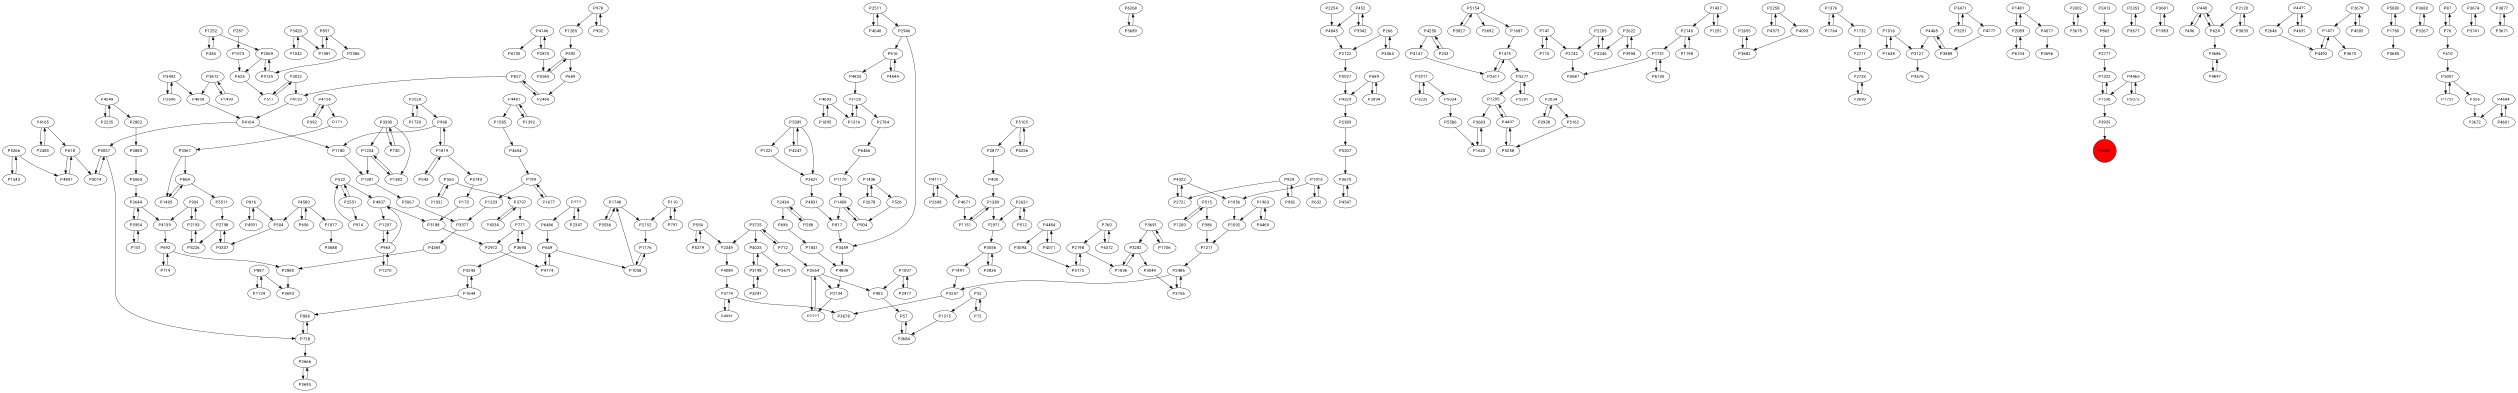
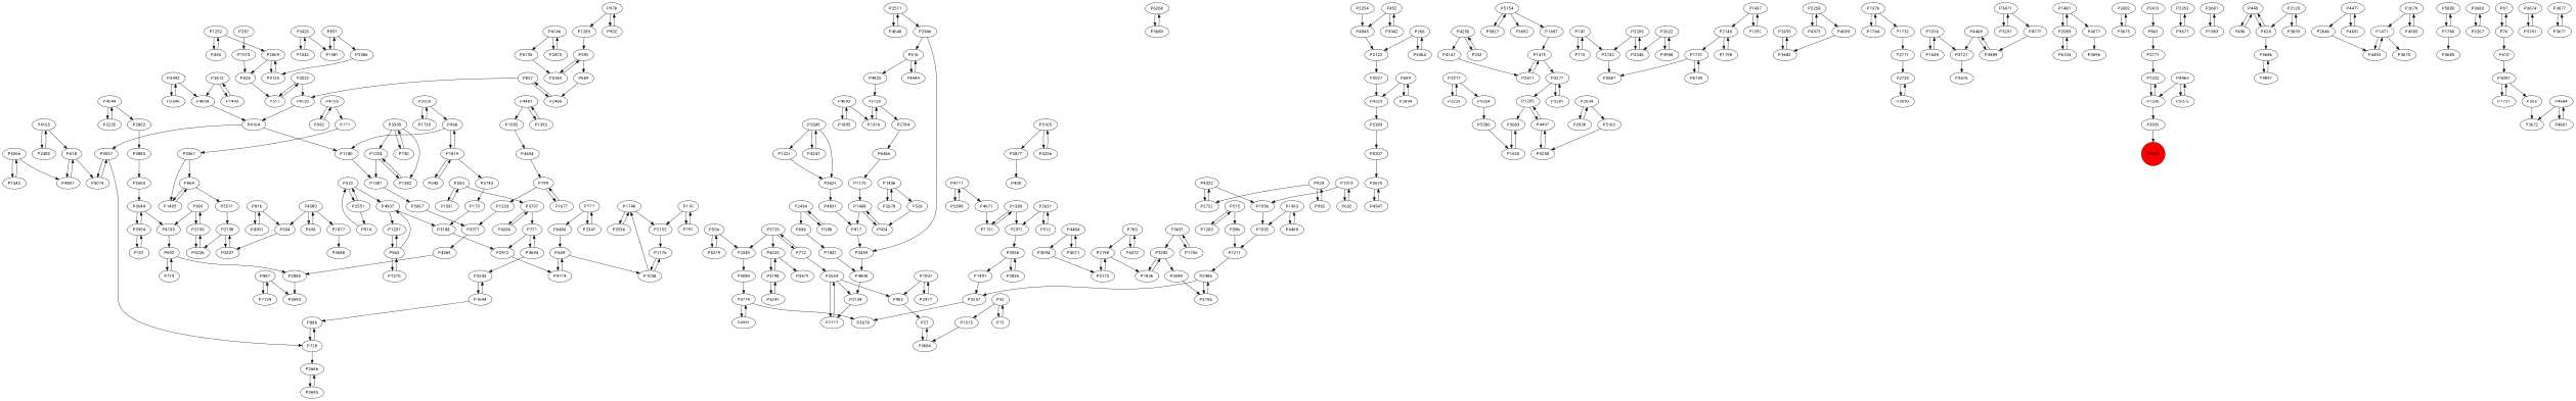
  digraph {
    fontname=Roboto
    node [fontname=Roboto]
    edge [fontname=Roboto]
    P1748
    P2152
    P3536
    P1176
    P1644
    P5243
    P886
    P1211
    P2486
    P5257
    P3756
    P3678
    P6268
    P3689
    P5207
    P3670
    P4547
    P1315
    P3684
    P57
    P816
    P4591
    P504
    P3337
    P760
    P2198
    P6372
    P1836
    P3175
    P3282
    P1687
    P1475
    P5277
    P2611
    P1295
    P5281
    P2802
    P3883
    P5060
    P3644
    P2696
    P3442
    P4858
    P4164
    P1392
    P4481
    P1585
    P4654
    P1007
    P2477
    P402
    P1491
    P1731
    P3687
    P6130
    P199
    P1677
    P1233
    P3377
    P3044
    P2798
    P5226
    P3707
    P771
    P4334
    P2972
    P3694
    P4774
    P554
    P5279
    P2349
    P4089
    P1223
    P3629
    P4831
    P817
    P939
    P2193
    P4139
    P692
    P242
    P2742
    P115
    P5034
    P5586
    P1620
    P3683
    P2655
    P3682
    P3691
    P1706
    P616
    P4644
    P4825
    P3128
    P1376
    P1764
    P1732
    P2711
    P618
    P5014
    P4807
    P3057
    P728
    P1016
    P3127
    P1638
    P3676
    P1252
    P434
    P2069
    P626
    P4135
    P515
    P386
    P1200
    P3188
    P649
    P2654
    P2134
    P2227
    P3954
    P101
    P592
    P5565
    P669
    P2466
    P1481
    P2089
    P4077
    P6104
    P3696
    P1234
    P1381
    P1382
    P5067
    P3198
    P4025
    P3241
    P3679
    P1316
    P2784
    P6466
    P52
    P73
    P5154
    P3827
    P3692
    P4544
    P2235
    P2254
    P4845
    P2122
    P3027
    P3302
    P3675
    P1322
    P1536
    P3929
    P3669 [fillcolor=red shape=circle style=filled]
    P253
    P4250
    P4147
    P1092
    P2353
    P3677
    P2894
    P689
    P4329
    P2389
    P1389
    P1151
    P2973
    P3056
    P3836
    P4497
    P3681
    P1983
    P517
    P3022
    P4120
    P4991
    P3774
    P4369
    P1877
    P3688
    P712
    P3725
    P2666
    P3695
    P827
    P440
    P496
    P624
    P3686
    P1180
    P1963
    P4469
    P1437
    P2140
    P1259
    P1198
    P4573
    P2258
    P4093
    P1471
    P3673
    P4492
    P696
    P1841
    P4808
    P5266
    P1543
    P5080
    P1780
    P3685
    P1493
    P3612
    P982
    P924
    P2723
    P4322
    P2120
    P3833
    P4897
    P4256
    P5105
    P2877
    P400
    P5258
    P2631
    P512
    P1073
    P287
    P5162
    P1956
    P3958
    P2622
    P2246
    P2205
    P3942
    P452
    P2511
    P4040
    P2946
    P3459
    P863
    P2777
    P3094
    P857
    P2386
    P1589
    P4465
    P5072
    P1058
    P914
    P522
    P2551
    P4907
    P1207
    P4468
    P3889
    P4484
    P4071
    P4693
    P1895
    P272
    P6486
    P2347
    P2917
    P3229
    P2880
    P3693
    P719
    P550
    P1033
    P3251
    P3471
    P4272
    P5511
    P3420
    P1042
    P3528
    P1730
    P968
    P1819
    P1436
    P526
    P2678
    P904
    P1408
    P3680
    P3267
    P2733
    P3690
    P902
    P978
    P1285
    P87
    P76
    P610
    P5001
    P6735
    P1405
    P864
    P963
    P288
    P2434
    P4601
    P4684
    P3672
    P171
    P3561
    P730
    P3390
    P1270
    P797
    P110
    P5389
    P4247
    P392
    P4156
    P3743
    P543
    P173
    P2483
    P4165
    P1751
    P356
    P3674
    P3741
    P266
    P3364
    P2646
    P2034
    P2938
    P4479
    P4639
    P1015
    P632
    P3877
    P3671
    P4580
    P656
    P1170
    P2413
    P4111
    P2698
    P4671
    P4146
    P2875
    P887
    P1124
    P2679
    P4505
    P1748 -> P2152
    P1748 -> P3536
    P2152 -> P1176
    P3536 -> P1748
    P1176 -> P1058
    P1644 -> P5243
    P1644 -> P886
    P5243 -> P1644
    P886 -> P728
    P1211 -> P2486
    P2486 -> P5257
    P2486 -> P3756
    P5257 -> P3678
    P3756 -> P2486
    P6268 -> P3689
    P3689 -> P6268
    P5207 -> P3670
    P3670 -> P4547
    P4547 -> P3670
    P1315 -> P3684
    P3684 -> P57
    P57 -> P3684
    P816 -> P4591
    P816 -> P504
    P4591 -> P816
    P504 -> P3337
    P3337 -> P2798
    P760 -> P2198
    P760 -> P6372
    P2198 -> P1836
    P2198 -> P3175
    P6372 -> P760
    P1836 -> P3282
    P3175 -> P2198
    P3282 -> P1836
    P3282 -> P3044
    P1687 -> P1475
    P1475 -> P5277
    P1475 -> P2611
    P5277 -> P1295
    P5277 -> P5281
    P2611 -> P1475
    P1295 -> P3683
    P1295 -> P4497
    P5281 -> P5277
    P2802 -> P3883
    P3883 -> P5060
    P5060 -> P3644
    P3644 -> P4139
    P3644 -> P3954
    P2696 -> P3442
    P3442 -> P2696
    P3442 -> P4858
    P4858 -> P4164
    P4164 -> P3057
    P4164 -> P1180
    P1392 -> P4481
    P4481 -> P1392
    P4481 -> P1585
    P1585 -> P4654
    P4654 -> P199
    P1007 -> P2477
    P1007 -> P402
    P2477 -> P1007
    P402 -> P57
    P1491 -> P5257
    P1731 -> P3687
    P1731 -> P6130
    P6130 -> P1731
    P199 -> P1677
    P199 -> P1233
    P1677 -> P199
    P1233 -> P3377
    P3377 -> P4369
    P3044 -> P3756
    P2798 -> P3337
    P2798 -> P5226
    P5226 -> P2193
    P3707 -> P771
    P3707 -> P4334
    P771 -> P2972
    P771 -> P3694
    P4334 -> P3707
    P2972 -> P4774
    P3694 -> P5243
    P3694 -> P771
    P4774 -> P649
    P554 -> P5279
    P554 -> P2349
    P5279 -> P554
    P2349 -> P4089
    P4089 -> P3774
    P1223 -> P3629
    P3629 -> P4831
    P4831 -> P817
    P817 -> P3459
    P939 -> P2193
    P939 -> P4139
    P2193 -> P5226
    P2193 -> P939
    P4139 -> P692
    P692 -> P2880
    P692 -> P719
    P242 -> P2742
    P242 -> P115
    P2742 -> P3687
    P115 -> P242
    P5034 -> P5586
    P5586 -> P1620
    P1620 -> P3683
    P3683 -> P1620
    P2655 -> P3682
    P3682 -> P2655
    P3691 -> P3282
    P3691 -> P1706
    P1706 -> P3691
    P616 -> P4644
    P616 -> P4825
    P4644 -> P616
    P4825 -> P3128
    P3128 -> P1316
    P3128 -> P2784
    P1376 -> P1764
    P1376 -> P1732
    P1764 -> P1376
    P1732 -> P2711
    P2711 -> P2733
    P618 -> P5014
    P618 -> P4807
    P5014 -> P3057
    P4807 -> P618
    P3057 -> P5014
    P3057 -> P728
    P728 -> P886
    P728 -> P2666
    P1016 -> P3127
    P1016 -> P1638
    P3127 -> P3676
    P1638 -> P1016
    P1252 -> P434
    P1252 -> P2069
    P434 -> P1252
    P2069 -> P626
    P2069 -> P4135
    P626 -> P517
    P4135 -> P2069
    P515 -> P386
    P515 -> P1200
    P386 -> P1211
    P1200 -> P515
    P3188 -> P2972
    P649 -> P4774
    P649 -> P1058
    P2654 -> P402
    P2654 -> P2134
    P2654 -> P2227
    P2134 -> P2227
    P2227 -> P2654
    P3954 -> P3644
    P3954 -> P101
    P101 -> P3954
    P592 -> P5565
    P592 -> P669
    P5565 -> P592
    P669 -> P2466
    P2466 -> P827
    P1481 -> P2089
    P1481 -> P4077
    P2089 -> P1481
    P2089 -> P6104
    P4077 -> P3696
    P6104 -> P2089
    P1234 -> P1381
    P1234 -> P1382
    P1381 -> P5067
    P1382 -> P1234
    P5067 -> P3377
    P3198 -> P4025
    P3198 -> P3241
    P4025 -> P3198
    P4025 -> P3679
    P3241 -> P3198
    P1316 -> P3128
    P2784 -> P6466
    P6466 -> P1170
    P52 -> P1315
    P52 -> P73
    P73 -> P52
    P5154 -> P1687
    P5154 -> P3827
    P5154 -> P3692
    P3827 -> P5154
    P4544 -> P2802
    P4544 -> P2235
    P2235 -> P4544
    P2254 -> P4845
    P4845 -> P2122
    P2122 -> P3027
    P3027 -> P4329
    P3302 -> P3675
    P3675 -> P3302
    P1322 -> P1536
    P1536 -> P1322
    P1536 -> P3929
    P3929 -> P3669
    P253 -> P4250
    P4250 -> P253
    P4250 -> P4147
    P4147 -> P2611
    P1092 -> P1211
    P2353 -> P3677
    P3677 -> P2353
    P2894 -> P689
    P689 -> P2894
    P689 -> P4329
    P4329 -> P2389
    P2389 -> P5207
    P1389 -> P1151
    P1389 -> P2973
    P1151 -> P1389
    P2973 -> P3056
    P3056 -> P1491
    P3056 -> P3836
    P3836 -> P3056
    P4497 -> P1295
    P4497 -> P5258
    P3681 -> P1983
    P1983 -> P3681
    P517 -> P3022
    P3022 -> P517
    P3022 -> P4120
    P4120 -> P4164
    P4991 -> P3774
    P3774 -> P3678
    P3774 -> P4991
    P4369 -> P2880
    P1877 -> P3688
    P712 -> P2654
    P712 -> P3725
    P3725 -> P2349
    P3725 -> P4025
    P3725 -> P712
    P2666 -> P3695
    P3695 -> P2666
    P827 -> P2466
    P827 -> P4120
    P440 -> P496
    P440 -> P624
    P496 -> P440
    P624 -> P440
    P624 -> P3686
    P3686 -> P4897
    P1180 -> P1381
    P1963 -> P1092
    P1963 -> P4469
    P4469 -> P1963
    P1437 -> P2140
    P1437 -> P1259
    P2140 -> P1731
    P2140 -> P1198
    P1259 -> P1437
    P1198 -> P2140
    P4573 -> P2258
    P2258 -> P4573
    P2258 -> P4093
    P4093 -> P3682
    P1471 -> P3673
    P1471 -> P4492
    P4492 -> P1471
    P696 -> P1841
    P1841 -> P4808
    P4808 -> P2134
    P5266 -> P4807
    P5266 -> P1543
    P1543 -> P5266
    P5080 -> P1780
    P1780 -> P5080
    P1780 -> P3685
    P1493 -> P3612
    P3612 -> P4858
    P3612 -> P1493
    P982 -> P924
    P924 -> P982
    P924 -> P2723
    P2723 -> P4322
    P4322 -> P2723
    P4322 -> P1956
    P2120 -> P624
    P2120 -> P3833
    P3833 -> P2120
    P4897 -> P3686
    P4256 -> P5105
    P5105 -> P4256
    P5105 -> P2877
    P2877 -> P400
-   P400 -> P1389
    P5258 -> P4497
    P2631 -> P2973
    P2631 -> P512
    P512 -> P2631
    P1073 -> P626
    P287 -> P1073
    P5162 -> P5258
    P1956 -> P1092
    P3958 -> P2622
    P2622 -> P3958
    P2622 -> P2246
    P2246 -> P2205
    P2205 -> P2742
    P2205 -> P2246
    P3942 -> P452
    P452 -> P4845
    P452 -> P3942
    P2511 -> P4040
    P2511 -> P2946
    P4040 -> P2511
    P2946 -> P616
    P2946 -> P3459
    P3459 -> P4808
    P863 -> P2777
    P2777 -> P1322
    P3094 -> P3175
    P857 -> P2386
    P857 -> P1589
    P2386 -> P4135
    P1589 -> P857
    P4465 -> P1536
    P4465 -> P5072
    P5072 -> P4465
    P1058 -> P1748
    P1058 -> P1176
    P914 -> P522
    P522 -> P2551
    P522 -> P4907
    P2551 -> P914
    P2551 -> P522
    P4907 -> P3188
    P4907 -> P1207
    P1207 -> P963
    P4468 -> P3127
    P4468 -> P3889
    P3889 -> P4468
    P4484 -> P3094
    P4484 -> P4071
    P4071 -> P4484
    P4693 -> P1316
    P4693 -> P1895
    P1895 -> P4693
    P272 -> P6486
    P272 -> P2347
    P6486 -> P649
    P2347 -> P272
    P2917 -> P5034
    P2917 -> P3229
    P3229 -> P2917
    P2880 -> P3693
    P719 -> P692
    P550 -> P3707
    P550 -> P1033
    P1033 -> P550
    P3251 -> P3471
    P3471 -> P3251
    P3471 -> P4272
    P4272 -> P3889
    P5511 -> P2798
    P3420 -> P1589
    P3420 -> P1042
    P1042 -> P3420
    P3528 -> P1730
    P3528 -> P968
    P1730 -> P3528
    P968 -> P1180
    P968 -> P1819
    P1819 -> P968
    P1819 -> P3743
    P1819 -> P543
    P1436 -> P526
    P1436 -> P2678
    P526 -> P904
    P2678 -> P1436
    P904 -> P1408
    P1408 -> P817
    P1408 -> P904
    P3680 -> P3267
    P3267 -> P3680
    P2733 -> P3690
    P3690 -> P2733
    P902 -> P978
    P978 -> P902
    P978 -> P1285
    P1285 -> P592
    P87 -> P76
    P76 -> P87
    P76 -> P610
    P610 -> P5001
    P5001 -> P1751
    P5001 -> P356
-   P2875 -> P5565
+   P6735 -> P5565
    P1405 -> P864
    P864 -> P5511
    P864 -> P1405
    P963 -> P4907
    P963 -> P1207
    P963 -> P1270
    P288 -> P2434
    P2434 -> P696
    P2434 -> P288
    P4601 -> P4684
    P4684 -> P4601
    P4684 -> P3672
    P171 -> P3561
    P3561 -> P1405
    P3561 -> P864
    P730 -> P3390
    P3390 -> P1234
    P3390 -> P1382
    P3390 -> P730
    P1270 -> P963
    P797 -> P110
    P110 -> P2152
    P110 -> P797
    P5389 -> P1223
    P5389 -> P3629
    P5389 -> P4247
    P4247 -> P5389
    P392 -> P4156
    P4156 -> P171
    P4156 -> P392
    P3743 -> P173
    P543 -> P1819
    P173 -> P3188
    P2483 -> P4165
    P4165 -> P618
    P4165 -> P2483
    P1751 -> P5001
    P356 -> P3672
    P3674 -> P3741
    P3741 -> P3674
    P266 -> P2122
    P266 -> P3364
    P3364 -> P266
    P2646 -> P4492
    P2034 -> P5162
    P2034 -> P2938
    P2938 -> P2034
    P4479 -> P2646
    P4479 -> P4639
    P4639 -> P4479
    P1015 -> P1956
    P1015 -> P632
    P632 -> P1015
    P3877 -> P3671
    P3671 -> P3877
    P4580 -> P504
    P4580 -> P1877
    P4580 -> P656
    P656 -> P4580
    P1170 -> P1408
    P2413 -> P863
    P4111 -> P2698
    P4111 -> P4671
    P2698 -> P4111
    P4671 -> P1151
    P4146 -> P6735
    P4146 -> P2875
    P2875 -> P4146
    P887 -> P3693
    P887 -> P1124
    P1124 -> P887
    P2679 -> P1471
    P2679 -> P4505
    P4505 -> P2679
  }
